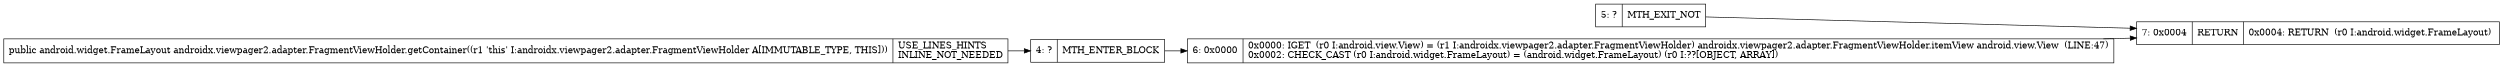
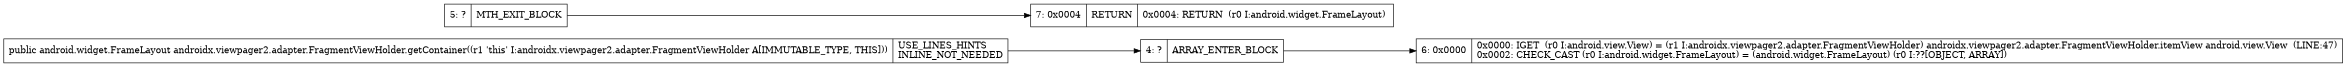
  digraph {
    rankdir=LR
    node [shape=record]
-   n1 [label="{4\:\ ?|MTH_ENTER_BLOCK\l}"]
+   n1 [label="{4\:\ ?|ARRAY_ENTER_BLOCK\l}"]
    n2 [label="{6\:\ 0x0000|0x0000: IGET  (r0 I:android.view.View) = (r1 I:androidx.viewpager2.adapter.FragmentViewHolder) androidx.viewpager2.adapter.FragmentViewHolder.itemView android.view.View  (LINE:47)\l0x0002: CHECK_CAST (r0 I:android.widget.FrameLayout) = (android.widget.FrameLayout) (r0 I:??[OBJECT, ARRAY]) \l}"]
    n3 [label="{7\:\ 0x0004|RETURN\l|0x0004: RETURN  (r0 I:android.widget.FrameLayout) \l}"]
-   n4 [label="{5\:\ ?|MTH_EXIT_NOT\l}"]
+   n4 [label="{5\:\ ?|MTH_EXIT_BLOCK\l}"]
    n5 [label="{public android.widget.FrameLayout androidx.viewpager2.adapter.FragmentViewHolder.getContainer((r1 'this' I:androidx.viewpager2.adapter.FragmentViewHolder A[IMMUTABLE_TYPE, THIS]))  | USE_LINES_HINTS\lINLINE_NOT_NEEDED\l}"]
    n1 -> n2
-   n2 -> n3
    n4 -> n3
    n5 -> n1
  }
